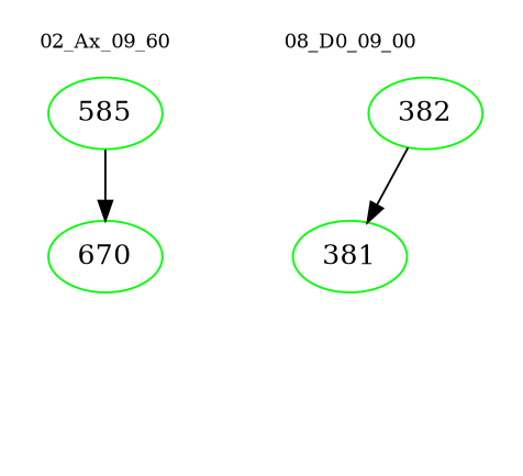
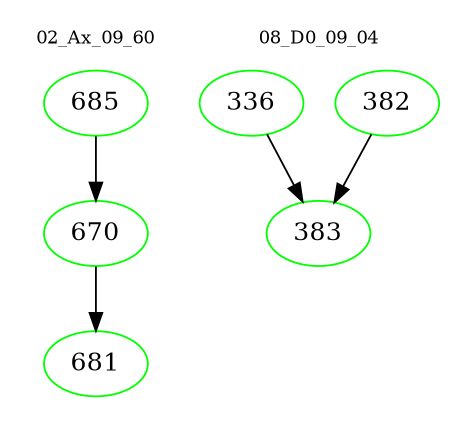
  digraph {
    node [color=green]
    edge [color=black]
-   n1 [label=585]
+   n1 [label=685]
    n2 [label=670]
+   n3 [label=681]
    n4 [label=382]
-   n6 [label=381]
+   n5 [label=336]
+   n6 [label=383]
    subgraph cluster_1 {
      color=white
      fontsize=10
      label="02_Ax_09_60"
      n1
      n2
+     n3
    }
    subgraph cluster_2 {
      color=white
      fontsize=10
-     label="08_D0_09_00"
+     label="08_D0_09_04"
      n4
+     n5
      n6
    }
    n1 -> n2
+   n2 -> n3
    n4 -> n6
+   n5 -> n6
  }
